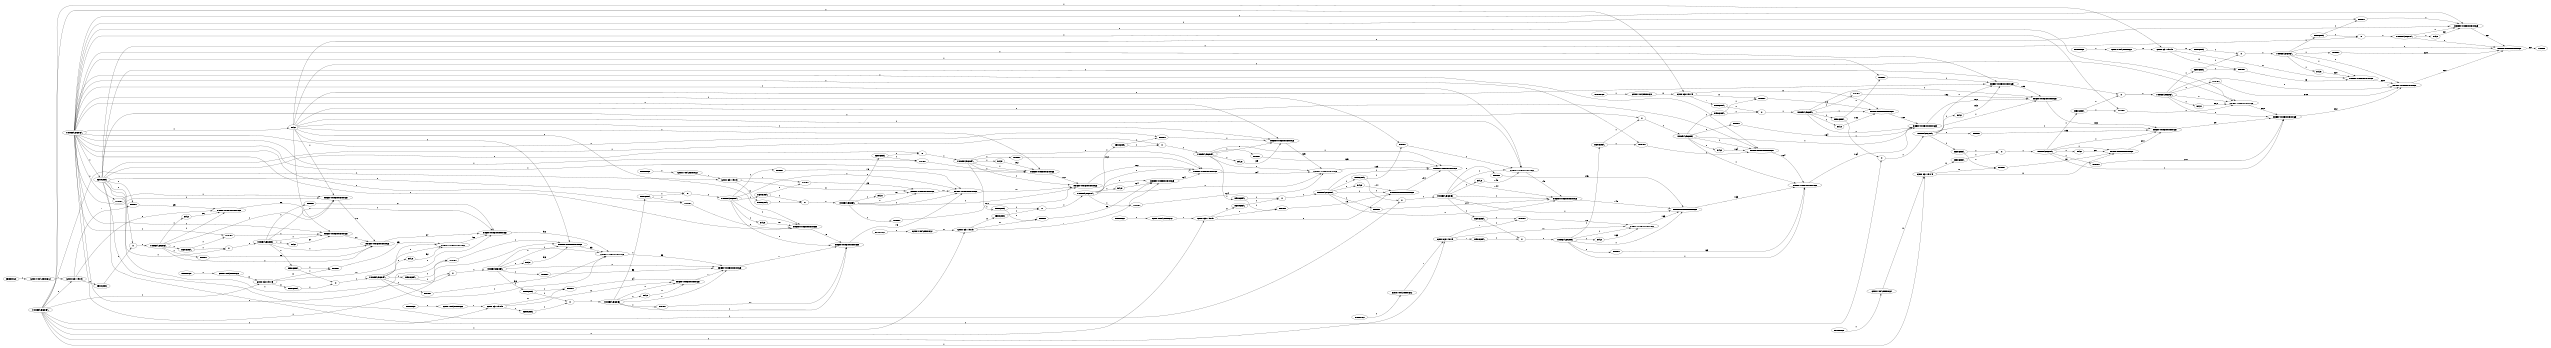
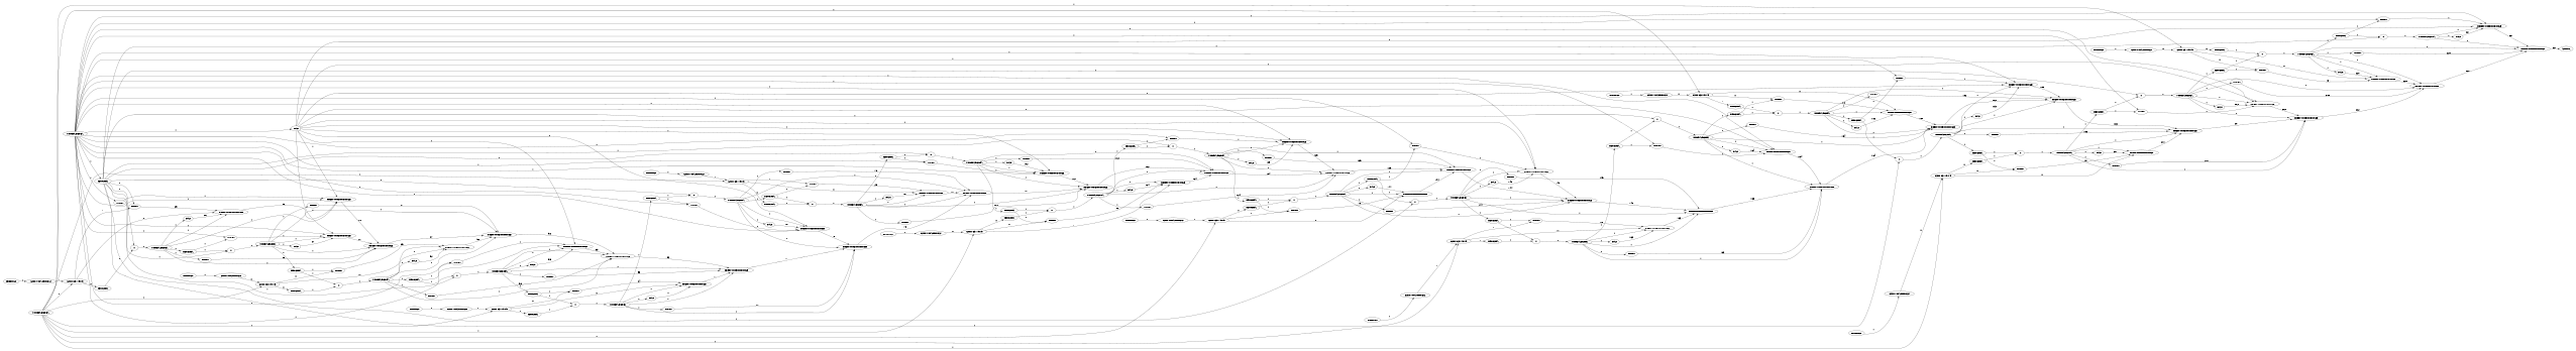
  digraph {
    rankdir=LR
    node [cost=43]
    edge [cost=1]
    n1 [cost=258 label=INDEX]
    n2 [cost=129 label=DPERMUTE_IN_PLACE]
    n3 [cost=301 label=DPERMUTE_IN_PLACE]
    n4 [cost=258 label=DPERMUTE_IN_PLACE]
    n5 [label=LENGTHS]
    n6 [cost=86 label="+"]
    n7 [cost=301 label=INDEX]
    n8 [cost=2236 label=INDEX]
    n9 [cost=300 label=DPERMUTE_IN_PLACE]
    n10 [cost=86 label=MAKE_SEGDES]
    n11 [cost=258 label=INDEX]
    n12 [label=LENGTHS]
    n13 [cost=257 label=DPERMUTE_IN_PLACE]
    n14 [label=DIST]
    n15 [cost=387 label=DPERMUTE_IN_PLACE]
    n16 [cost=258 label=DPERMUTE_IN_PLACE]
    n17 [cost=129 label=INDEX]
    n18 [cost=344 label=DPERMUTE_IN_PLACE]
    n19 [cost=86 label="+"]
    n20 [cost=86 label=MAKE_SEGDES]
    n21 [cost=258 label=INDEX]
    n22 [cost=258 label=DPERMUTE_IN_PLACE]
    n23 [cost=1935 label="+"]
    n24 [label=MAKE_SEGDES]
    n25 [cost=172 label=DPERMUTE_IN_PLACE]
    n26 [cost=172 label=INDEX]
    n27 [cost=215 label=DPERMUTE_IN_PLACE]
    n28 [cost=0 label="CALL MK-STRING_2"]
    n29 [cost=0 label="CALL G3119_15"]
    n30 [cost=0 label="CALL G3119_15"]
    n31 [cost=2494 label=LENGTHS]
    n32 [cost=86 label=DIST]
    n33 [cost=171 label=DPERMUTE_IN_PLACE]
    n34 [cost=301 label=DPERMUTE_IN_PLACE]
    n35 [cost=300 label=DPERMUTE_IN_PLACE]
    n36 [cost=86 label=DIST]
    n37 [cost=129 label=INDEX]
    n38 [cost=300 label=DPERMUTE_IN_PLACE]
    n39 [label=LENGTHS]
    n40 [cost=86 label="+"]
    n41 [label=EXTRACT]
    n42 [cost=0 label="CALL MK-STRING_2"]
    n43 [label=LENGTHS]
    n44 [cost=86 label="+"]
    n45 [cost=0 label="CALL MK-STRING_2"]
    n46 [cost=0 label="CALL G3119_15"]
    n47 [cost=172 label=INDEX]
    n48 [cost=344 label=DPERMUTE_IN_PLACE]
    n49 [cost=258 label=INDEX]
    n50 [cost=257 label=DPERMUTE_IN_PLACE]
    n51 [cost=86 label="+"]
    n52 [label=MAKE_SEGDES]
    n53 [label=LENGTHS]
    n54 [cost=86 label="+"]
    n55 [cost=215 label=INDEX]
    n56 [label=LENGTHS]
    n57 [label="+"]
    n58 [cost=215 label=INDEX]
    n59 [label=EXTRACT]
    n60 [cost=86 label=LENGTHS]
    n61 [label="+"]
    n62 [label="+"]
    n63 [cost=129 label="+"]
    n64 [label="+"]
    n65 [cost=86 label="+"]
    n66 [label=MAKE_SEGDES]
    n67 [label=LENGTHS]
    n68 [cost=2150 label=INDEX]
    n69 [cost=344 label=DPERMUTE_IN_PLACE]
    n70 [label=DIST]
    n71 [cost=300 label=DPERMUTE_IN_PLACE]
    n72 [label=MAKE_SEGDES]
    n73 [cost=215 label=INDEX]
    n74 [cost=172 label=DPERMUTE_IN_PLACE]
    n75 [label=LENGTHS]
    n76 [cost=172 label=INDEX]
    n77 [label="+"]
    n78 [label=LENGTHS]
    n79 [cost=86 label="+"]
    n80 [cost=0 label="CALL G3119_15"]
    n81 [cost=215 label=INDEX]
    n82 [cost=258 label=DPERMUTE_IN_PLACE]
    n83 [cost=172 label=INDEX]
    n84 [cost=86 label=DIST]
    n85 [cost=172 label=DPERMUTE_IN_PLACE]
    n86 [label=DIST]
    n87 [cost=172 label=DPERMUTE_IN_PLACE]
    n88 [label=MAKE_SEGDES]
    n89 [cost=343 label=DPERMUTE_IN_PLACE]
    n90 [cost=215 label=DPERMUTE_IN_PLACE]
    n91 [label=DIST]
    n92 [label=MAKE_SEGDES]
    n93 [cost=343 label=DPERMUTE_IN_PLACE]
    n94 [cost=2193 label=INDEX]
    n95 [label=DIST]
    n96 [cost=172 label=INDEX]
    n97 [cost=344 label=DPERMUTE_IN_PLACE]
    n98 [cost=215 label=INDEX]
    n99 [cost=300 label=DPERMUTE_IN_PLACE]
    n100 [cost=258 label=INDEX]
    n101 [cost=214 label=DPERMUTE_IN_PLACE]
    n102 [cost=344 label=DPERMUTE_IN_PLACE]
    n103 [label=LENGTHS]
    n104 [label=LENGTHS]
    n105 [cost=86 label="+"]
    n106 [cost=258 label=INDEX]
    n107 [cost=1 label=MAKE_SEGDES]
    n108 [cost=3526 label=INDEX]
    n109 [label=DIST]
    n110 [cost=387 label=DPERMUTE_IN_PLACE]
    n111 [cost=86 label=LENGTHS]
    n112 [cost=215 label=INDEX]
    n113 [cost=172 label=EXTRACT]
    n114 [cost=0 label="CALL MK-STRING_2"]
    n115 [label=LENGTHS]
    n116 [label=DIST]
    n117 [label=LENGTHS]
    n118 [label=EXTRACT]
    n119 [cost=0 label="CALL MK-STRING_2"]
    n120 [cost=258 label=INDEX]
    n121 [cost=215 label=DPERMUTE_IN_PLACE]
    n122 [label=LENGTHS]
    n123 [label=MAKE_SEGDES]
    n124 [cost=1892 label=DIST]
    n125 [label=LENGTHS]
    n126 [cost=171 label=DPERMUTE_IN_PLACE]
    n127 [cost=301 label=DPERMUTE_IN_PLACE]
    n128 [cost=129 label=DIST]
    n129 [cost=86 label="+"]
    n130 [label=MAKE_SEGDES]
    n131 [label=EXTRACT]
    n132 [label=MAKE_SEGDES]
    n133 [label=MAKE_SEGDES]
    n134 [cost=2881 label=INDEX]
    n135 [cost=86 label=DIST]
    n136 [cost=0 label="CALL MK-STRING_2"]
    n137 [cost=0 label="CALL G3119_15"]
    n138 [cost=172 label=INDEX]
    n139 [label="+"]
    n140 [cost=0 label="CALL MK-STRING_2"]
    n141 [cost=0 label="CALL G3119_15"]
    n142 [cost=86 label=DIST]
    n143 [cost=0 label="CALL MK-STRING_2"]
    n144 [cost=0 label="CALL G3119_15"]
    n145 [cost=2838 label=MAKE_SEGDES]
    n146 [cost=0 label="CALL G3119_15"]
    n147 [cost=0 label="CALL G3119_15"]
    n148 [cost=0 label="CALL G3119_15"]
    n149 [label=LENGTHS]
    n150 [cost=172 label=INDEX]
    n151 [cost=301 label=DPERMUTE_IN_PLACE]
    n152 [cost=2279 label=LENGTHS]
    n153 [cost=172 label=INDEX]
    n154 [cost=86 label=MAKE_SEGDES]
    n155 [cost=172 label=INDEX]
    n156 [cost=214 label=DPERMUTE_IN_PLACE]
    n157 [label=DIST]
    n158 [cost=2107 label=MAKE_SEGDES]
    n159 [cost=172 label=DPERMUTE_IN_PLACE]
    n160 [cost=731 label=MAKE_SEGDES]
    n161 [cost=215 label=INDEX]
    n162 [cost=215 label=INDEX]
    n163 [cost=85 label=DPERMUTE_IN_PLACE]
    n164 [cost=258 label=INDEX]
    n165 [cost=129 label=DPERMUTE_IN_PLACE]
    n166 [cost=86 label=DIST]
    n167 [cost=172 label=INDEX]
    n168 [label=MAKE_SEGDES]
    n169 [label=LENGTHS]
    n170 [cost=86 label=DIST]
    n171 [cost=86 label=DIST]
    n172 [cost=0 label="CALL MK-STRING_2"]
    n173 [cost=2150 label=INDEX]
    n174 [cost=2580 label=INDEX]
    n175 [cost=86 label=DIST]
-   n176 [cost=0 label=WRITE]
+   n176 [cost=0 label=STRING]
    n177 [label=MAKE_SEGDES]
    n178 [cost=301 label=DPERMUTE_IN_PLACE]
    n179 [label=EXTRACT]
    n180 [label=EXTRACT]
    n181 [cost=86 label="+"]
    n182 [cost=2365 label=DIST]
    n183 [cost=2021 label=LENGTHS]
    n184 [cost=1 label=LENGTHS]
    n185 [label=LENGTHS]
    n186 [label=LENGTHS]
    n187 [cost=86 label=MAKE_SEGDES]
    n188 [cost=172 label=INDEX]
    n189 [cost=1 label=LENGTHS]
    n190 [label=MAKE_SEGDES]
    n191 [cost=2021 label=INDEX]
    n192 [cost=86 label="+"]
    n193 [cost=2408 label=EXTRACT]
    n194 [label=DIST]
    n195 [label=EXTRACT]
    n196 [cost=0 label="CALL MK-STRING_2"]
    n197 [cost=86 label=MAKE_SEGDES]
    n198 [cost=172 label=INDEX]
    n199 [label=LENGTHS]
    n200 [cost=2193 label=INDEX]
    n201 [label=LENGTHS]
    n202 [cost=1 label=LENGTHS]
    n203 [label=EXTRACT]
    n204 [label=LENGTHS]
    n1 -> n2 [cost=26 label=26]
    n2 -> n90 [cost=27 label=27]
    n3 -> n4 [cost=124 label=124]
    n4 -> n48 [cost=125 label=125]
    n5 -> n6 [label=1]
    n5 -> n7 [label=1]
    n6 -> n72 [label=1]
    n7 -> n25 [label=1]
    n8 -> n9 [cost=52 label=52]
    n9 -> n13 [cost=53 label=53]
    n10 -> n11 [label=1]
    n10 -> n12 [label=1]
    n10 -> n13 [label=1]
    n10 -> n14 [label=1]
    n10 -> n15 [label=1]
    n10 -> n16 [label=1]
    n11 -> n16 [cost=77 label=77]
    n12 -> n23 [label=1]
    n12 -> n164 [label=1]
    n13 -> n16 [cost=77 label=77]
    n14 -> n15 [cost=77 label=77]
    n15 -> n13 [cost=77 label=77]
    n16 -> n121 [cost=78 label=78]
    n17 -> n18 [cost=202 label=202]
    n18 -> n110 [cost=220 label=220]
    n19 -> n20 [label=1]
    n20 -> n102 [label=1]
    n20 -> n151 [label=1]
    n20 -> n165 [label=1]
    n20 -> n194 [label=1]
    n20 -> n198 [label=1]
    n20 -> n202 [label=1]
    n21 -> n22 [cost=144 label=144]
    n22 -> n38 [cost=145 label=145]
    n23 -> n24 [label=1]
    n24 -> n16 [label=1]
    n24 -> n32 [label=1]
    n24 -> n33 [label=1]
    n24 -> n120 [label=1]
    n24 -> n121 [label=1]
    n24 -> n122 [label=1]
    n25 -> n4 [cost=125 label=125]
    n26 -> n27 [cost=18 label=18]
    n27 -> n151 [cost=201 label=201]
    n28 -> n29 [cost=-1 label=-1]
    n29 -> n93 [cost=-1 label=-1]
    n29 -> n106 [cost=-1 label=-1]
    n29 -> n199 [cost=-1 label=-1]
    n30 -> n26 [cost=-1 label=-1]
    n30 -> n27 [cost=-1 label=-1]
    n30 -> n31 [cost=-1 label=-1]
    n31 -> n129 [label=1]
    n32 -> n33 [cost=78 label=78]
    n33 -> n16 [cost=78 label=78]
    n34 -> n35 [cost=182 label=182]
    n35 -> n102 [cost=182 label=182]
    n36 -> n34 [cost=182 label=182]
    n37 -> n38 [cost=145 label=145]
    n38 -> n69 [cost=163 label=163]
    n39 -> n40 [label=1]
    n40 -> n10 [label=1]
    n41 -> n42 [label=1]
    n42 -> n80 [cost=-1 label=-1]
    n43 -> n44 [label=1]
    n44 -> n132 [label=1]
    n45 -> n46 [cost=-1 label=-1]
    n46 -> n71 [cost=-1 label=-1]
    n46 -> n76 [cost=-1 label=-1]
    n46 -> n103 [cost=-1 label=-1]
    n47 -> n13 [cost=53 label=53]
    n48 -> n22 [cost=144 label=144]
    n49 -> n50 [cost=25 label=25]
    n50 -> n163 [cost=26 label=26]
    n51 -> n52 [label=1]
    n52 -> n110 [label=1]
    n52 -> n156 [label=1]
    n52 -> n157 [label=1]
    n53 -> n54 [label=1]
    n53 -> n55 [label=1]
    n54 -> n168 [label=1]
    n55 -> n159 [label=1]
    n56 -> n57 [label=1]
    n56 -> n58 [label=1]
    n57 -> n88 [label=1]
    n58 -> n89 [cost=25 label=25]
    n59 -> n45 [label=1]
    n60 -> n6 [label=1]
    n60 -> n19 [label=1]
    n60 -> n23 [label=1]
    n60 -> n44 [label=1]
    n60 -> n49 [label=1]
    n60 -> n51 [label=1]
    n60 -> n54 [label=1]
    n60 -> n61 [label=1]
    n60 -> n62 [label=1]
    n60 -> n63 [label=1]
    n60 -> n64 [label=1]
    n60 -> n65 [label=1]
    n61 -> n158 [label=1]
    n62 -> n123 [label=1]
    n63 -> n133 [label=1]
    n64 -> n197 [label=1]
    n65 -> n177 [label=1]
    n66 -> n38 [label=1]
    n66 -> n67 [label=1]
    n66 -> n68 [label=1]
    n66 -> n69 [label=1]
    n66 -> n70 [label=1]
    n66 -> n71 [label=1]
    n67 -> n64 [label=1]
    n67 -> n112 [label=1]
    n68 -> n69 [cost=163 label=163]
    n69 -> n35 [cost=164 label=164]
    n70 -> n71 [cost=163 label=163]
    n71 -> n38 [cost=163 label=163]
    n72 -> n4 [label=1]
    n72 -> n25 [label=1]
    n72 -> n48 [label=1]
    n72 -> n83 [label=1]
    n72 -> n115 [label=1]
    n72 -> n116 [label=1]
    n73 -> n74 [label=1]
    n74 -> n22 [cost=145 label=145]
    n75 -> n76 [label=1]
    n75 -> n77 [label=1]
    n76 -> n71 [cost=18 label=18]
    n77 -> n66 [label=1]
    n78 -> n79 [label=1]
    n79 -> n107 [label=1]
    n80 -> n78 [cost=-1 label=-1]
    n80 -> n81 [cost=-1 label=-1]
    n80 -> n82 [cost=-1 label=-1]
    n81 -> n82 [cost=18 label=18]
    n82 -> n18 [cost=220 label=220]
    n83 -> n48 [cost=125 label=125]
    n84 -> n85 [cost=164 label=164]
    n85 -> n69 [cost=164 label=164]
    n86 -> n87 [cost=27 label=27]
    n87 -> n2 [cost=27 label=27]
    n88 -> n8 [label=1]
    n88 -> n9 [label=1]
    n88 -> n53 [label=1]
    n88 -> n89 [label=1]
    n88 -> n90 [label=1]
    n88 -> n91 [label=1]
    n89 -> n90 [cost=52 label=52]
    n90 -> n9 [cost=52 label=52]
    n91 -> n89 [cost=52 label=52]
    n92 -> n3 [label=1]
    n92 -> n4 [label=1]
    n92 -> n5 [label=1]
    n92 -> n93 [label=1]
    n92 -> n94 [label=1]
    n92 -> n95 [label=1]
    n93 -> n3 [cost=124 label=124]
    n94 -> n4 [cost=124 label=124]
    n95 -> n93 [cost=124 label=124]
    n96 -> n97 [cost=201 label=201]
    n97 -> n18 [cost=202 label=202]
    n98 -> n99 [cost=23 label=23]
    n99 -> n121 [cost=101 label=101]
    n100 -> n101 [label=1]
    n101 -> n178 [cost=102 label=102]
    n102 -> n151 [cost=183 label=183]
    n103 -> n77 [label=1]
    n104 -> n105 [label=1]
    n104 -> n106 [label=1]
    n105 -> n92 [label=1]
    n106 -> n93 [cost=22 label=22]
    n107 -> n18 [label=1]
    n107 -> n82 [label=1]
    n107 -> n108 [label=1]
    n107 -> n109 [label=1]
    n107 -> n110 [label=1]
    n107 -> n111 [label=1]
    n108 -> n110 [cost=220 label=220]
    n109 -> n82 [cost=220 label=220]
    n110 -> n176 [cost=221 label=221]
    n111 -> n51 [label=1]
    n111 -> n167 [label=1]
    n112 -> n85 [label=1]
    n113 -> n114 [label=1]
    n114 -> n148 [cost=-1 label=-1]
    n115 -> n138 [label=1]
    n115 -> n139 [label=1]
    n116 -> n25 [cost=125 label=125]
    n117 -> n57 [label=1]
    n118 -> n119 [label=1]
    n119 -> n147 [cost=-1 label=-1]
    n120 -> n121 [cost=78 label=78]
    n121 -> n178 [cost=101 label=101]
    n122 -> n98 [label=1]
    n122 -> n192 [label=1]
    n123 -> n17 [label=1]
    n123 -> n18 [label=1]
    n123 -> n97 [label=1]
    n123 -> n124 [label=1]
    n123 -> n125 [label=1]
    n123 -> n126 [label=1]
    n124 -> n126 [cost=202 label=202]
    n125 -> n79 [label=1]
    n125 -> n81 [label=1]
    n126 -> n97 [cost=202 label=202]
    n127 -> n48 [cost=144 label=144]
    n128 -> n74 [cost=145 label=145]
    n129 -> n130 [label=1]
    n130 -> n27 [label=1]
    n130 -> n96 [label=1]
    n130 -> n97 [label=1]
    n130 -> n135 [label=1]
    n130 -> n151 [label=1]
    n130 -> n186 [label=1]
    n131 -> n28 [label=1]
    n132 -> n1 [label=1]
    n132 -> n2 [label=1]
    n132 -> n50 [label=1]
    n132 -> n163 [label=1]
    n132 -> n182 [label=1]
    n132 -> n185 [label=1]
    n133 -> n2 [label=1]
    n133 -> n56 [label=1]
    n133 -> n86 [label=1]
    n133 -> n87 [label=1]
    n133 -> n90 [label=1]
    n133 -> n134 [label=1]
    n134 -> n90 [cost=27 label=27]
    n135 -> n27 [cost=201 label=201]
    n136 -> n137 [cost=-1 label=-1]
    n137 -> n58 [cost=-1 label=-1]
    n137 -> n89 [cost=-1 label=-1]
    n137 -> n117 [cost=-1 label=-1]
    n138 -> n127 [cost=19 label=19]
    n139 -> n187 [label=1]
    n140 -> n141 [cost=-1 label=-1]
    n141 -> n34 [cost=-1 label=-1]
    n141 -> n188 [cost=-1 label=-1]
    n141 -> n189 [cost=-1 label=-1]
    n142 -> n101 [cost=102 label=102]
    n143 -> n144 [cost=-1 label=-1]
    n144 -> n98 [cost=-1 label=-1]
    n144 -> n99 [cost=-1 label=-1]
    n144 -> n184 [cost=-1 label=-1]
    n145 -> n29 [label=1]
    n145 -> n30 [label=1]
    n145 -> n46 [label=1]
    n145 -> n80 [label=1]
    n145 -> n137 [label=1]
    n145 -> n141 [label=1]
    n145 -> n144 [label=1]
    n145 -> n146 [label=1]
    n145 -> n147 [label=1]
    n145 -> n148 [label=1]
    n146 -> n15 [cost=-1 label=-1]
    n146 -> n39 [cost=-1 label=-1]
    n146 -> n174 [cost=-1 label=-1]
    n147 -> n127 [cost=-1 label=-1]
    n147 -> n138 [cost=-1 label=-1]
    n147 -> n183 [cost=-1 label=-1]
    n148 -> n43 [cost=-1 label=-1]
    n148 -> n49 [cost=-1 label=-1]
    n148 -> n50 [cost=-1 label=-1]
    n149 -> n65 [label=1]
    n149 -> n100 [label=1]
    n150 -> n126 [label=1]
    n151 -> n97 [cost=201 label=201]
    n152 -> n19 [label=1]
    n152 -> n153 [label=1]
    n153 -> n165 [label=1]
    n154 -> n34 [label=1]
    n154 -> n35 [label=1]
    n154 -> n36 [label=1]
    n154 -> n102 [label=1]
    n154 -> n152 [label=1]
    n154 -> n155 [label=1]
    n155 -> n102 [cost=182 label=182]
    n156 -> n110 [cost=221 label=221]
    n157 -> n156 [cost=221 label=221]
    n158 -> n22 [label=1]
    n158 -> n37 [label=1]
    n158 -> n38 [label=1]
    n158 -> n74 [label=1]
    n158 -> n75 [label=1]
    n158 -> n128 [label=1]
    n159 -> n9 [cost=53 label=53]
    n160 -> n7 [label=1]
    n160 -> n25 [label=1]
    n160 -> n33 [label=1]
    n160 -> n55 [label=1]
    n160 -> n60 [label=1]
    n160 -> n73 [label=1]
    n160 -> n74 [label=1]
    n160 -> n85 [label=1]
    n160 -> n87 [label=1]
    n160 -> n100 [label=1]
    n160 -> n101 [label=1]
    n160 -> n112 [label=1]
    n160 -> n126 [label=1]
    n160 -> n150 [label=1]
    n160 -> n153 [label=1]
    n160 -> n156 [label=1]
    n160 -> n159 [label=1]
    n160 -> n161 [label=1]
    n160 -> n162 [label=1]
    n160 -> n163 [label=1]
    n160 -> n164 [label=1]
    n160 -> n165 [label=1]
    n160 -> n166 [label=1]
    n160 -> n167 [label=1]
    n161 -> n163 [label=1]
    n162 -> n87 [label=1]
    n163 -> n2 [cost=26 label=26]
    n164 -> n33 [label=1]
    n165 -> n102 [cost=183 label=183]
    n166 -> n25 [label=1]
    n166 -> n33 [label=1]
    n166 -> n74 [label=1]
    n166 -> n85 [label=1]
    n166 -> n87 [label=1]
    n166 -> n101 [label=1]
    n166 -> n126 [label=1]
    n166 -> n156 [label=1]
    n166 -> n159 [label=1]
    n166 -> n163 [label=1]
    n166 -> n165 [label=1]
    n167 -> n156 [label=1]
    n168 -> n9 [label=1]
    n168 -> n13 [label=1]
    n168 -> n47 [label=1]
    n168 -> n159 [label=1]
    n168 -> n169 [label=1]
    n168 -> n170 [label=1]
    n169 -> n40 [label=1]
    n169 -> n174 [label=1]
    n170 -> n159 [cost=53 label=53]
    n171 -> n99 [cost=101 label=101]
    n172 -> n146 [cost=-1 label=-1]
    n173 -> n3 [cost=102 label=102]
    n174 -> n15 [cost=24 label=24]
    n175 -> n127 [cost=144 label=144]
    n177 -> n3 [label=1]
    n177 -> n101 [label=1]
    n177 -> n104 [label=1]
    n177 -> n142 [label=1]
    n177 -> n173 [label=1]
    n177 -> n178 [label=1]
    n178 -> n3 [cost=102 label=102]
    n179 -> n172 [label=1]
    n180 -> n140 [label=1]
    n181 -> n154 [label=1]
    n182 -> n50 [cost=26 label=26]
    n183 -> n139 [label=1]
    n184 -> n192 [label=1]
    n185 -> n63 [label=1]
    n185 -> n162 [label=1]
    n186 -> n62 [label=1]
    n186 -> n150 [label=1]
    n187 -> n21 [label=1]
    n187 -> n22 [label=1]
    n187 -> n48 [label=1]
    n187 -> n127 [label=1]
    n187 -> n175 [label=1]
    n187 -> n204 [label=1]
    n188 -> n34 [cost=18 label=18]
    n189 -> n181 [label=1]
    n190 -> n99 [label=1]
    n190 -> n121 [label=1]
    n190 -> n149 [label=1]
    n190 -> n171 [label=1]
    n190 -> n178 [label=1]
    n190 -> n191 [label=1]
    n191 -> n178 [cost=101 label=101]
    n192 -> n190 [label=1]
    n193 -> n143 [label=1]
    n194 -> n165 [cost=183 label=183]
    n195 -> n196 [label=1]
    n196 -> n30 [cost=-1 label=-1]
    n197 -> n35 [label=1]
    n197 -> n69 [label=1]
    n197 -> n84 [label=1]
    n197 -> n85 [label=1]
    n197 -> n200 [label=1]
    n197 -> n201 [label=1]
    n198 -> n151 [cost=183 label=183]
    n199 -> n105 [label=1]
    n200 -> n35 [cost=164 label=164]
    n201 -> n181 [label=1]
    n201 -> n188 [label=1]
    n202 -> n26 [label=1]
    n202 -> n129 [label=1]
    n203 -> n136 [label=1]
    n204 -> n61 [label=1]
    n204 -> n73 [label=1]
  }
